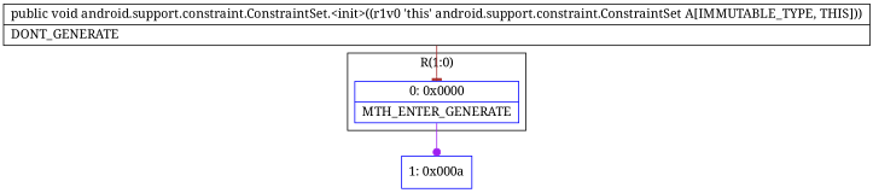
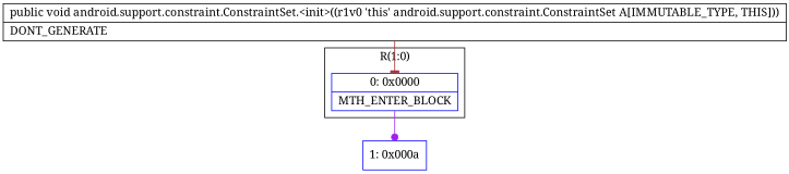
  digraph {
    fontname="Noto Serif"
    node [color=blue shape=record fontname="Noto Serif"]
    edge [fontname="Noto Serif"]
-   n1 [label="{0\:\ 0x0000|MTH_ENTER_GENERATE\l}"]
+   n1 [label="{0\:\ 0x0000|MTH_ENTER_BLOCK\l}"]
    n2 [label="{1\:\ 0x000a}"]
    n3 [label="{public void android.support.constraint.ConstraintSet.\<init\>((r1v0 'this' android.support.constraint.ConstraintSet A[IMMUTABLE_TYPE, THIS]))  | DONT_GENERATE\l}" color=black]
    subgraph cluster_1 {
      label="R(1:0)"
      n1
    }
    n1 -> n2 [color=purple arrowhead=dot]
    n3 -> n1 [color=brown arrowhead=tee]
  }
